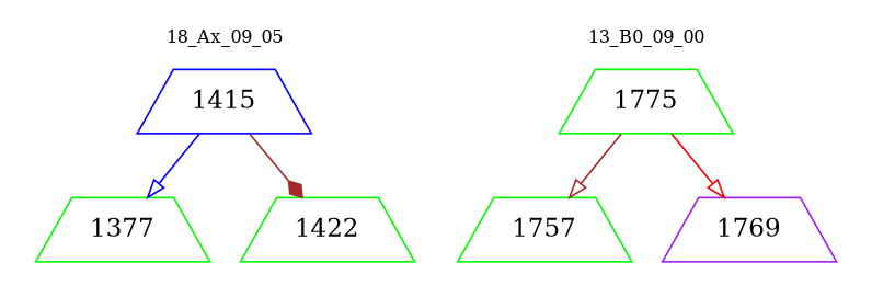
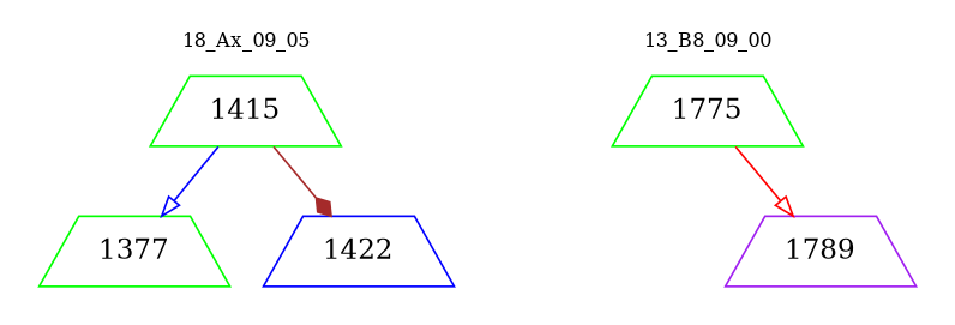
  digraph {
    node [color=green shape=trapezium]
    edge [arrowhead=onormal color=brown]
-   n1 [color=blue label=1415]
+   n1 [label=1415]
    n2 [label=1377]
-   n3 [label=1422]
+   n3 [color=blue label=1422]
    n4 [label=1775]
-   n5 [label=1757]
-   n6 [color=purple label=1769]
+   n6 [color=purple label=1789]
    subgraph cluster_1 {
      color=white
      fontsize=10
      label="18_Ax_09_05"
      n1
      n2
      n3
    }
    subgraph cluster_2 {
      color=white
      fontsize=10
-     label="13_B0_09_00"
+     label="13_B8_09_00"
      n4
-     n5
      n6
    }
    n1 -> n2 [color=blue]
    n1 -> n3 [arrowhead=diamond]
-   n4 -> n5
    n4 -> n6 [color=red]
  }
